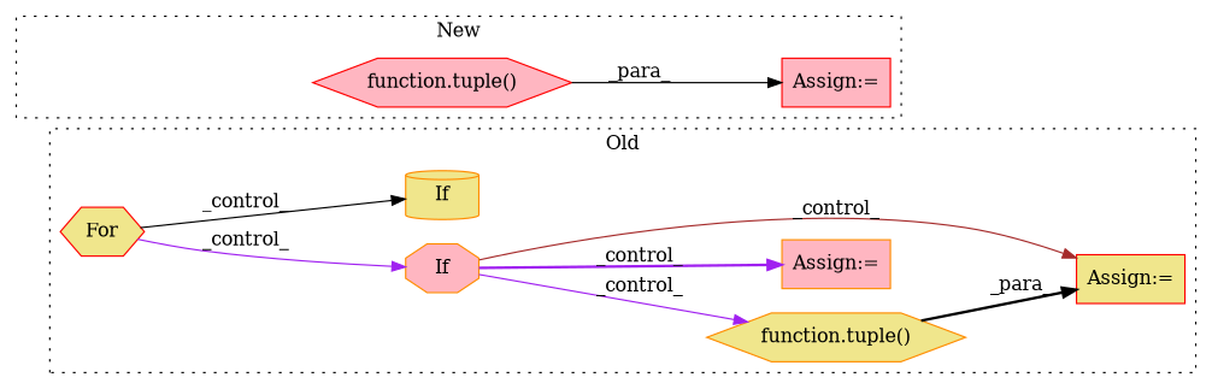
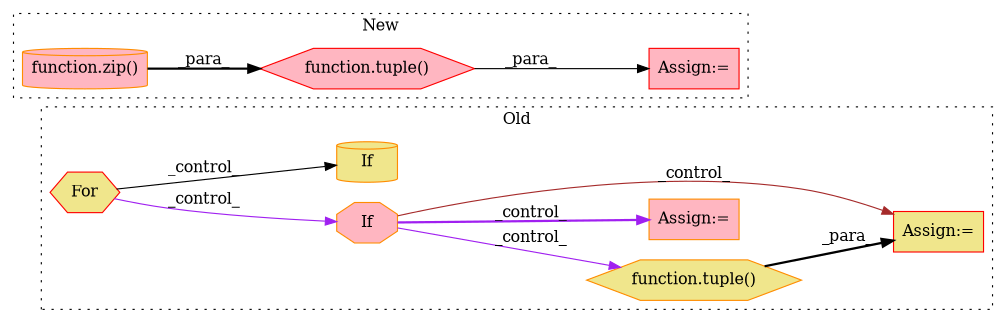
  digraph {
    rankdir=LR
    node [a=75 l=3 shape=hexagon style=filled fillcolor=lightpink color=darkorange]
    edge [color=black style=solid]
    n1 [l="6,27" label="function.tuple()" s="4867,4874" fillcolor=khaki]
    n2 [a=96 label=If s=4804 shape=octagon]
    n3 [a=96 label=If s=5259 shape=cylinder fillcolor=khaki]
    n4 [a=107 l="4,18" label=For s="4602,4656" fillcolor=khaki color=red]
    n5 [a=68 label="Assign:=" s=4964 shape=box]
    n6 [a=68 label="Assign:=" s=4864 shape=box fillcolor=khaki color=red]
+   n7 [l="4,1" label="function.zip()" s="4808,4835" shape=cylinder]
    n8 [l="6,33" label="function.tuple()" s="4936,4946" color=red]
    n9 [a=68 label="Assign:=" s=4933 shape=box color=red]
    subgraph cluster_1 {
      label=Old
      style=dotted
      n1
      n2
      n3
      n4
      n5
      n6
    }
    subgraph cluster_2 {
      label=New
      style=dotted
+     n7
      n8
      n9
    }
    n1 -> n6 [label=_para_ style=bold]
    n2 -> n1 [label=_control_ color=purple]
    n2 -> n5 [label=_control_ color=purple style=bold]
    n2 -> n6 [label=_control_ color=brown]
    n4 -> n2 [label=_control_ color=purple]
    n4 -> n3 [label=_control_]
+   n7 -> n8 [label=_para_ style=bold]
    n8 -> n9 [label=_para_]
  }
